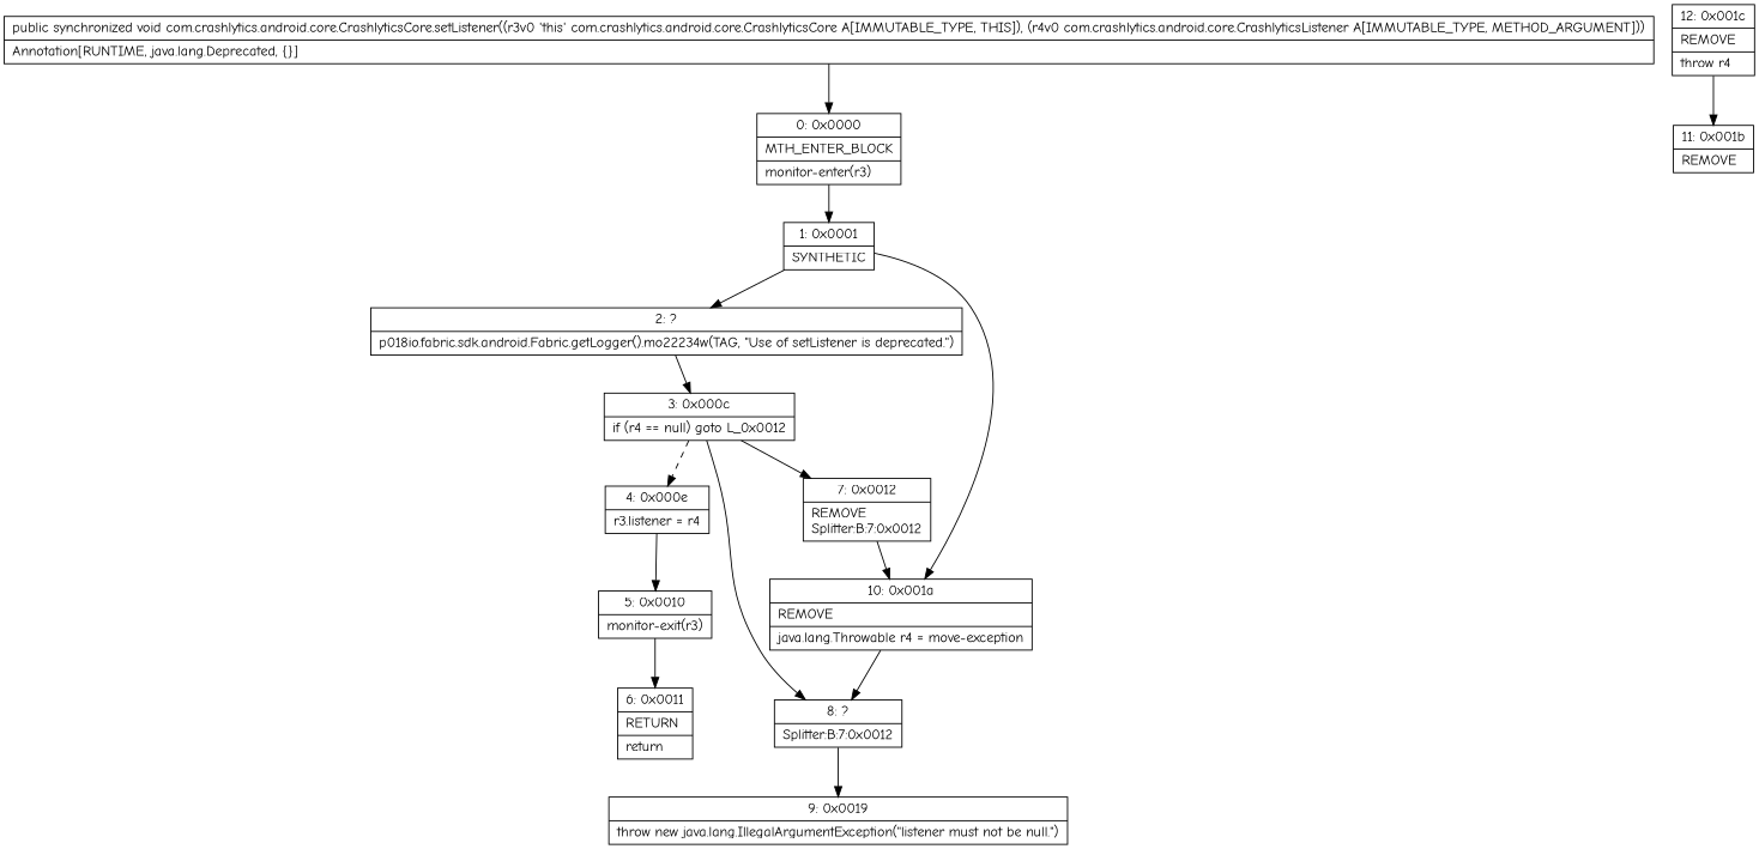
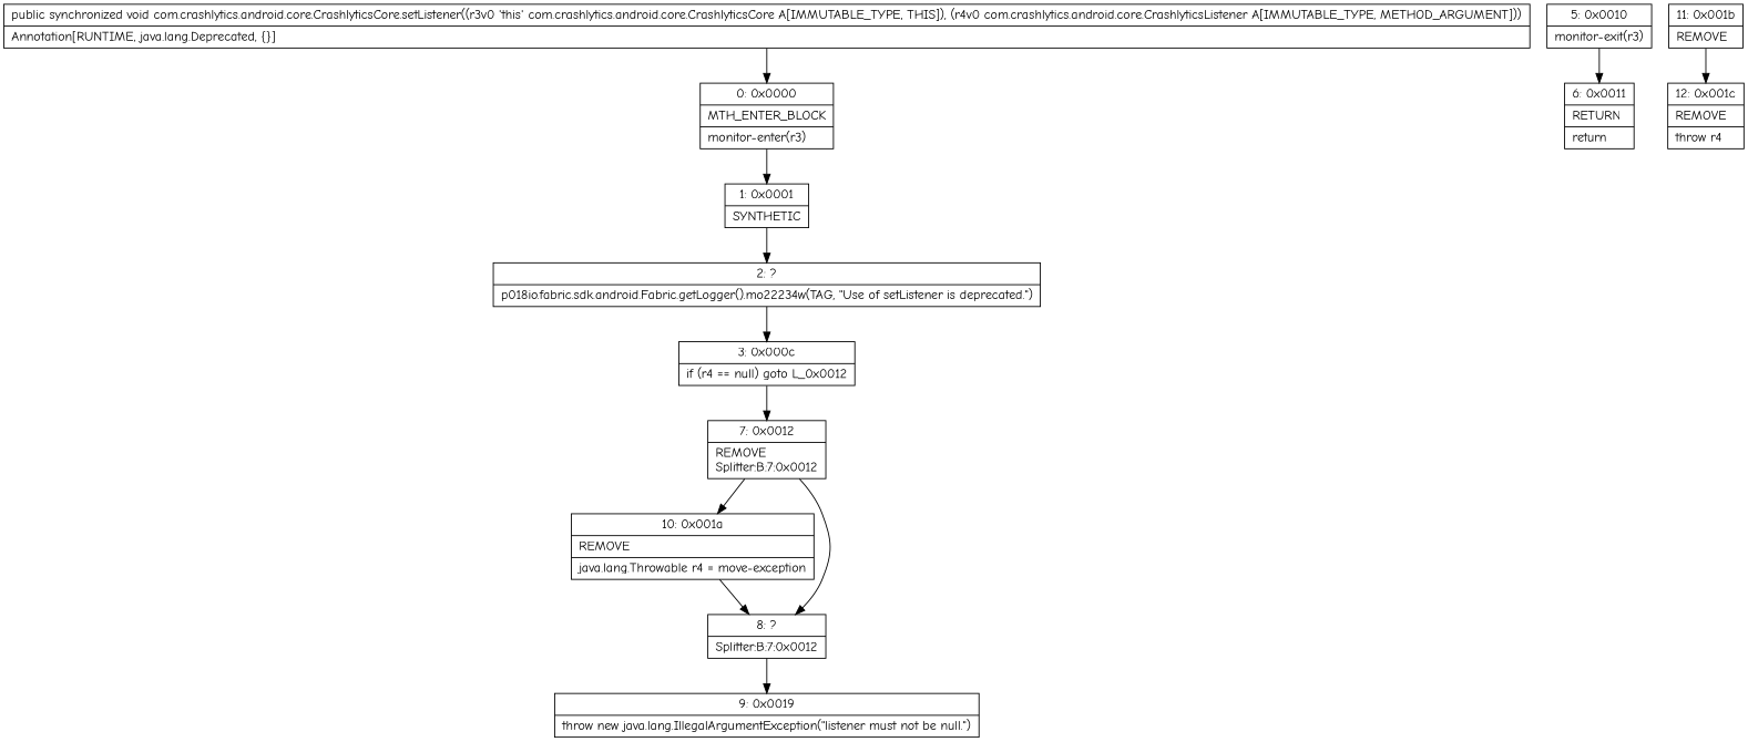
  digraph {
    fontname="Comic Neue"
    node [fontname="Comic Neue" shape=record]
    edge [fontname="Comic Neue"]
    n1 [label="{0\:\ 0x0000|MTH_ENTER_BLOCK\l|monitor\-enter(r3)\l}"]
    n2 [label="{1\:\ 0x0001|SYNTHETIC\l}"]
    n3 [label="{2\:\ ?|p018io.fabric.sdk.android.Fabric.getLogger().mo22234w(TAG, \"Use of setListener is deprecated.\")\l}"]
    n4 [label="{10\:\ 0x001a|REMOVE\l|java.lang.Throwable r4 = move\-exception\l}"]
    n5 [label="{3\:\ 0x000c|if (r4 == null) goto L_0x0012\l}"]
    n6 [label="{8\:\ ?|Splitter:B:7:0x0012\l}"]
-   n7 [label="{4\:\ 0x000e|r3.listener = r4\l}"]
    n8 [label="{7\:\ 0x0012|REMOVE\lSplitter:B:7:0x0012\l}"]
    n9 [label="{5\:\ 0x0010|monitor\-exit(r3)\l}"]
    n10 [label="{6\:\ 0x0011|RETURN\l|return\l}"]
    n11 [label="{9\:\ 0x0019|throw new java.lang.IllegalArgumentException(\"listener must not be null.\")\l}"]
    n12 [label="{11\:\ 0x001b|REMOVE\l}"]
    n13 [label="{12\:\ 0x001c|REMOVE\l|throw r4\l}"]
    n14 [label="{public synchronized void com.crashlytics.android.core.CrashlyticsCore.setListener((r3v0 'this' com.crashlytics.android.core.CrashlyticsCore A[IMMUTABLE_TYPE, THIS]), (r4v0 com.crashlytics.android.core.CrashlyticsListener A[IMMUTABLE_TYPE, METHOD_ARGUMENT]))  | Annotation[RUNTIME, java.lang.Deprecated, \{\}]\l}"]
    n1 -> n2
    n2 -> n3
-   n2 -> n4
    n3 -> n5
    n4 -> n6
-   n5 -> n7 [style=dashed]
    n5 -> n8
    n6 -> n11
-   n7 -> n9
    n8 -> n4
-   n5 -> n6
+   n8 -> n6
    n9 -> n10
-   n13 -> n12
+   n12 -> n13
    n14 -> n1
  }
